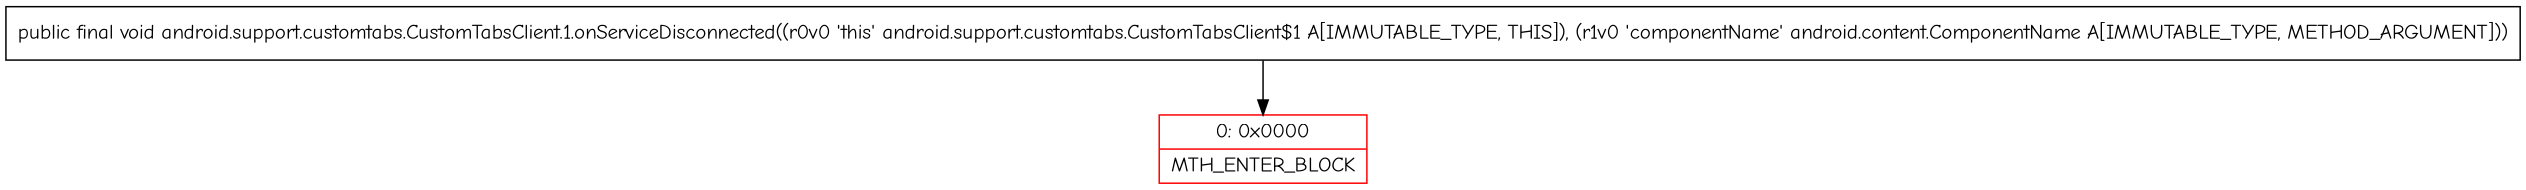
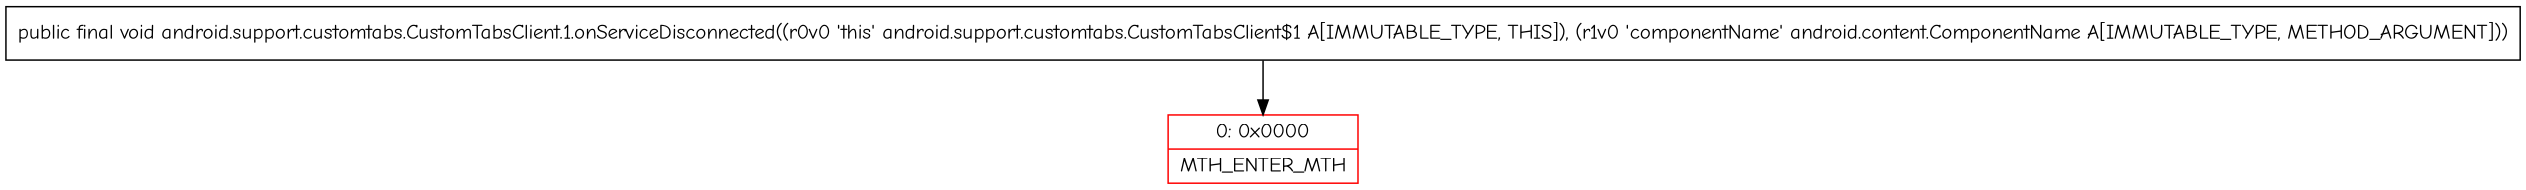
  digraph {
    fontname="Comic Neue"
    node [shape=record fontname="Comic Neue"]
-   n1 [color=red label="{0\:\ 0x0000|MTH_ENTER_BLOCK\l}"]
+   n1 [color=red label="{0\:\ 0x0000|MTH_ENTER_MTH\l}"]
    n2 [label="{public final void android.support.customtabs.CustomTabsClient.1.onServiceDisconnected((r0v0 'this' android.support.customtabs.CustomTabsClient$1 A[IMMUTABLE_TYPE, THIS]), (r1v0 'componentName' android.content.ComponentName A[IMMUTABLE_TYPE, METHOD_ARGUMENT])) }"]
    subgraph cluster_1 {
      label="R(0)"
    }
    n2 -> n1 [fontname="Comic Neue"]
  }
